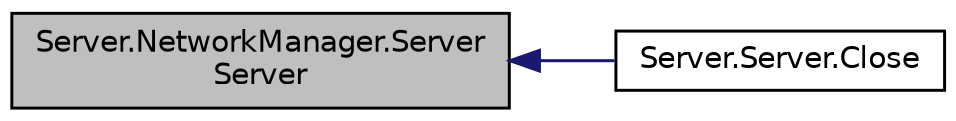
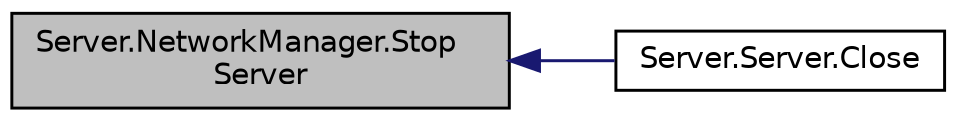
  digraph {
    rankdir=LR
    node [color=black fontname=Helvetica fontsize=10 shape=record style=filled]
-   n1 [fillcolor=grey75 fontcolor=black height=0.2 label="Server.NetworkManager.Server\lServer" width=0.4]
+   n1 [fillcolor=grey75 fontcolor=black height=0.2 label="Server.NetworkManager.Stop\lServer" width=0.4]
    n2 [fillcolor=white height=0.2 label="Server.Server.Close" width=0.4]
    n1 -> n2 [color=midnightblue dir=back fontname=Helvetica fontsize=10 labelfontname=Helvetica labelfontsize=10 style=solid]
  }
